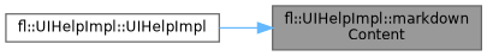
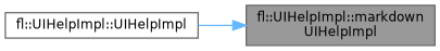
  digraph {
    rankdir=RL
    node [fontname=Helvetica fontsize=10 shape=box style=filled]
-   n1 [color=gray40 fillcolor=grey60 fontcolor=black height=0.2 label="fl::UIHelpImpl::markdown\lContent" width=0.4]
+   n1 [color=gray40 fillcolor=grey60 fontcolor=black height=0.2 label="fl::UIHelpImpl::markdown\lUIHelpImpl" width=0.4]
    n2 [color=grey40 fillcolor=white height=0.2 label="fl::UIHelpImpl::UIHelpImpl" width=0.4]
    n1 -> n2 [color=steelblue1 dir=back fontname=Helvetica fontsize=10 labelfontname=Helvetica labelfontsize=10 style=solid]
  }
